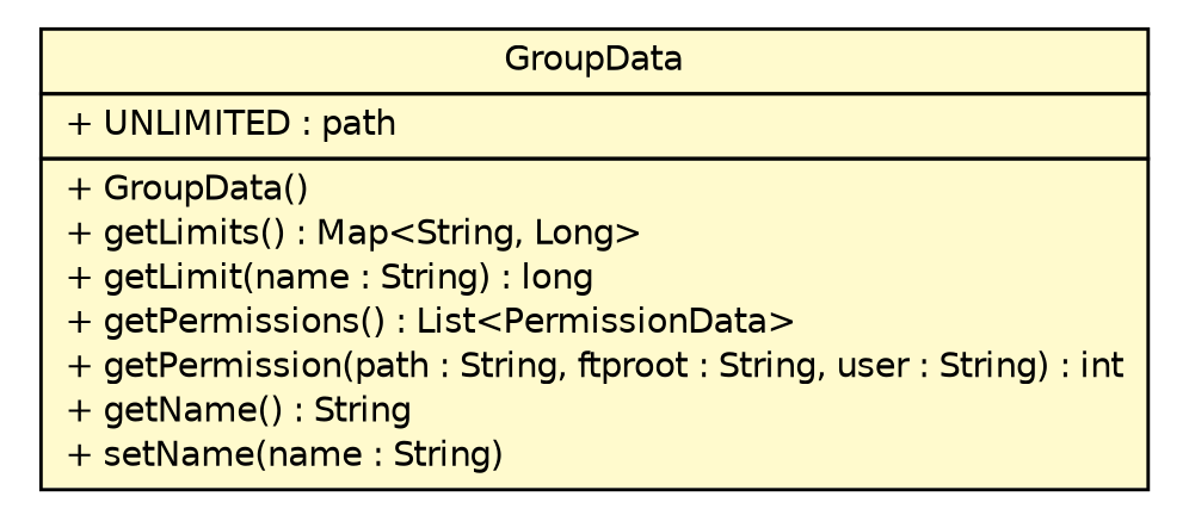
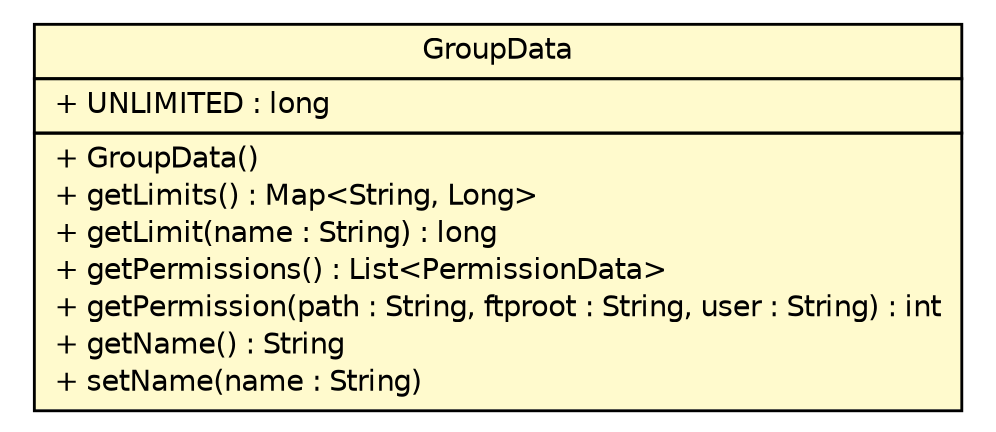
  digraph {
    nodesep=0.25
    ranksep=0.5
    fontname="DejaVu Sans"
-   n1 [fontcolor=black fontname="DejaVu Sans" fontsize=10.0 label=<<table title="com.apporiented.hermesftp.usermanager.model.GroupData" border="0" cellborder="1" cellspacing="0" cellpadding="2" port="p" bgcolor="lemonChiffon" href="./GroupData.html"> 		<tr><td><table border="0" cellspacing="0" cellpadding="1"> <tr><td align="center" balign="center"> GroupData </td></tr> 		</table></td></tr> 		<tr><td><table border="0" cellspacing="0" cellpadding="1"> <tr><td align="left" balign="left"> + UNLIMITED : path </td></tr> 		</table></td></tr> 		<tr><td><table border="0" cellspacing="0" cellpadding="1"> <tr><td align="left" balign="left"> + GroupData() </td></tr> <tr><td align="left" balign="left"> + getLimits() : Map&lt;String, Long&gt; </td></tr> <tr><td align="left" balign="left"> + getLimit(name : String) : long </td></tr> <tr><td align="left" balign="left"> + getPermissions() : List&lt;PermissionData&gt; </td></tr> <tr><td align="left" balign="left"> + getPermission(path : String, ftproot : String, user : String) : int </td></tr> <tr><td align="left" balign="left"> + getName() : String </td></tr> <tr><td align="left" balign="left"> + setName(name : String) </td></tr> 		</table></td></tr> 		</table>> shape=plaintext]
+   n1 [fontcolor=black fontname="DejaVu Sans" fontsize=10.0 label=<<table title="com.apporiented.hermesftp.usermanager.model.GroupData" border="0" cellborder="1" cellspacing="0" cellpadding="2" port="p" bgcolor="lemonChiffon" href="./GroupData.html"> 		<tr><td><table border="0" cellspacing="0" cellpadding="1"> <tr><td align="center" balign="center"> GroupData </td></tr> 		</table></td></tr> 		<tr><td><table border="0" cellspacing="0" cellpadding="1"> <tr><td align="left" balign="left"> + UNLIMITED : long </td></tr> 		</table></td></tr> 		<tr><td><table border="0" cellspacing="0" cellpadding="1"> <tr><td align="left" balign="left"> + GroupData() </td></tr> <tr><td align="left" balign="left"> + getLimits() : Map&lt;String, Long&gt; </td></tr> <tr><td align="left" balign="left"> + getLimit(name : String) : long </td></tr> <tr><td align="left" balign="left"> + getPermissions() : List&lt;PermissionData&gt; </td></tr> <tr><td align="left" balign="left"> + getPermission(path : String, ftproot : String, user : String) : int </td></tr> <tr><td align="left" balign="left"> + getName() : String </td></tr> <tr><td align="left" balign="left"> + setName(name : String) </td></tr> 		</table></td></tr> 		</table>> shape=plaintext]
  }
